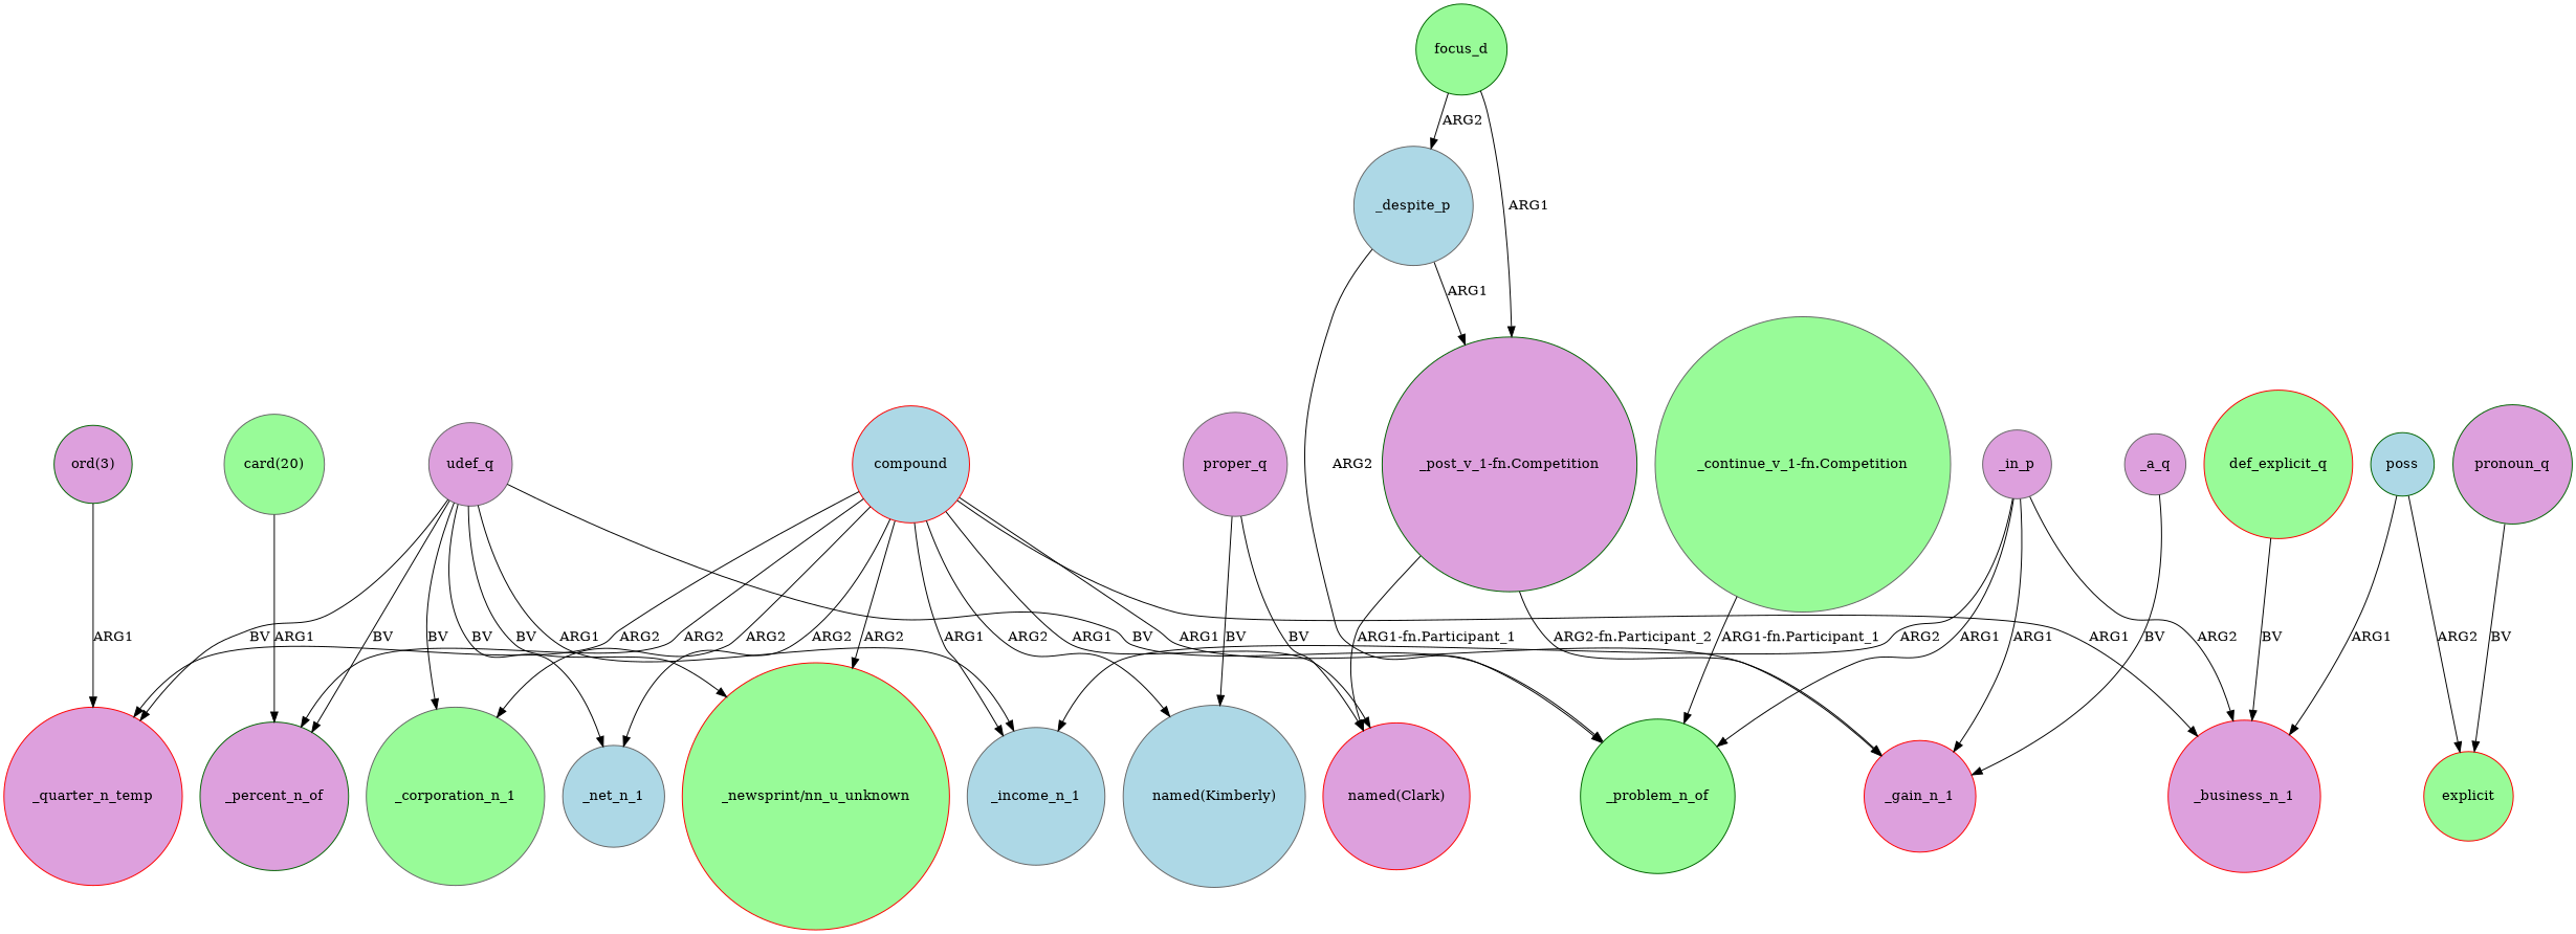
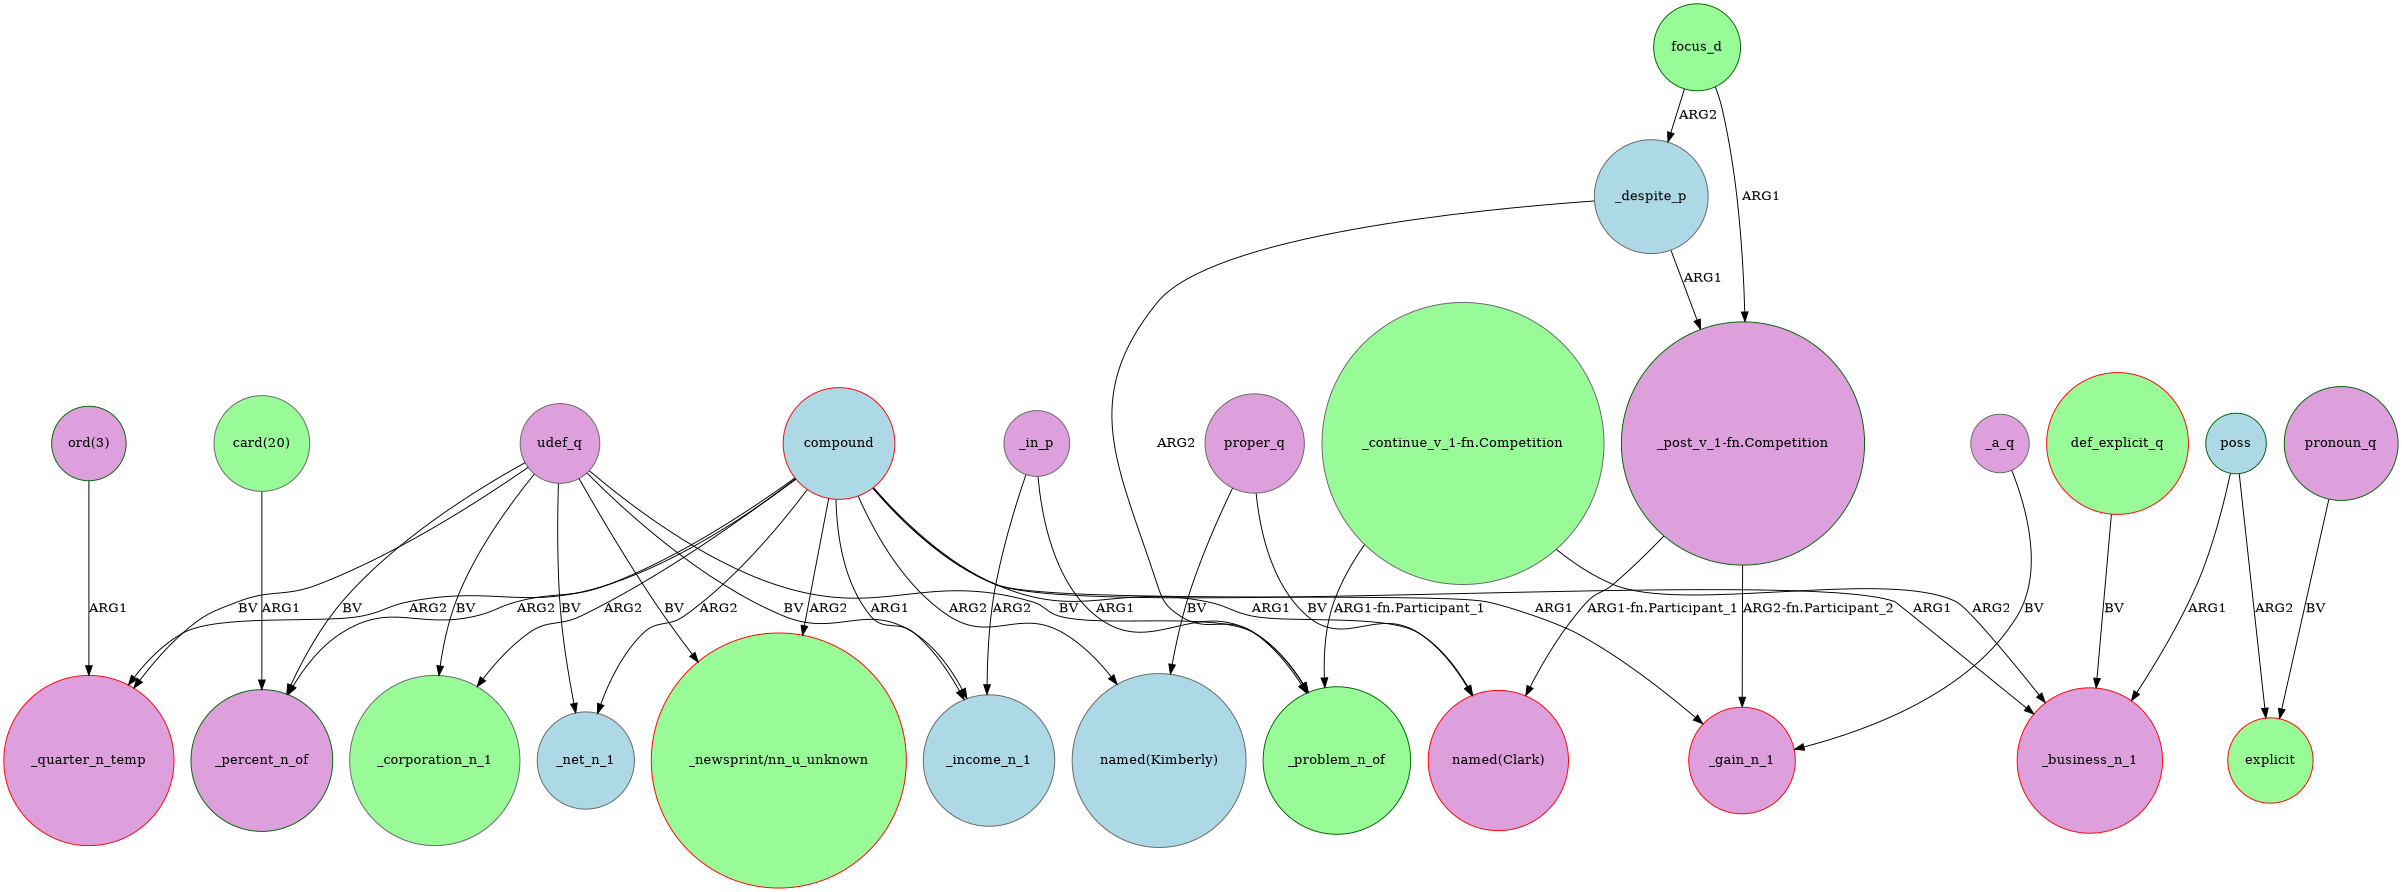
  digraph {
    node [color=gray40 fillcolor=plum shape=circle style=filled]
    def_explicit_q [color=red fillcolor=palegreen]
    _business_n_1 [color=red]
    "_newsprint/nn_u_unknown" [color=red fillcolor=palegreen]
    udef_q
    _net_n_1 [fillcolor=lightblue]
    _quarter_n_temp [color=red]
    _percent_n_of [color=darkgreen]
    _problem_n_of [color=darkgreen fillcolor=palegreen]
    _income_n_1 [fillcolor=lightblue]
    _corporation_n_1 [fillcolor=palegreen]
    compound [color=red fillcolor=lightblue]
    "named(Kimberly)" [fillcolor=lightblue]
    "named(Clark)" [color=red]
    _gain_n_1 [color=red]
    poss [color=darkgreen fillcolor=lightblue]
    n16 [color=red fillcolor=palegreen label=explicit]
    "ord(3)" [color=darkgreen]
    "card(20)" [fillcolor=palegreen]
    _in_p
    _despite_p [fillcolor=lightblue]
    "_post_v_1-fn.Competition" [color=darkgreen]
    "_continue_v_1-fn.Competition" [fillcolor=palegreen]
    focus_d [color=darkgreen fillcolor=palegreen]
    pronoun_q [color=darkgreen]
    _a_q
    proper_q
    def_explicit_q -> _business_n_1 [label=BV]
    udef_q -> "_newsprint/nn_u_unknown" [label=BV]
    udef_q -> _net_n_1 [label=BV]
    udef_q -> _quarter_n_temp [label=BV]
    udef_q -> _percent_n_of [label=BV]
    udef_q -> _problem_n_of [label=BV]
-   udef_q -> _income_n_1 [label=ARG1]
+   udef_q -> _income_n_1 [label=BV]
    udef_q -> _corporation_n_1 [label=BV]
    compound -> _business_n_1 [label=ARG1]
    compound -> "_newsprint/nn_u_unknown" [label=ARG2]
    compound -> _net_n_1 [label=ARG2]
    compound -> _quarter_n_temp [label=ARG2]
    compound -> _percent_n_of [label=ARG2]
    compound -> _income_n_1 [label=ARG1]
    compound -> _corporation_n_1 [label=ARG2]
    compound -> "named(Kimberly)" [label=ARG2]
    compound -> "named(Clark)" [label=ARG1]
    compound -> _gain_n_1 [label=ARG1]
    poss -> _business_n_1 [label=ARG1]
    poss -> n16 [label=ARG2]
    "ord(3)" -> _quarter_n_temp [label=ARG1]
    "card(20)" -> _percent_n_of [label=ARG1]
-   _in_p -> _business_n_1 [label=ARG2]
+   "_continue_v_1-fn.Competition" -> _business_n_1 [label=ARG2]
    _in_p -> _problem_n_of [label=ARG1]
    _in_p -> _income_n_1 [label=ARG2]
-   _in_p -> _gain_n_1 [label=ARG1]
    _despite_p -> _problem_n_of [label=ARG2]
    _despite_p -> "_post_v_1-fn.Competition" [label=ARG1]
    "_post_v_1-fn.Competition" -> "named(Clark)" [label="ARG1-fn.Participant_1"]
    "_post_v_1-fn.Competition" -> _gain_n_1 [label="ARG2-fn.Participant_2"]
    "_continue_v_1-fn.Competition" -> _problem_n_of [label="ARG1-fn.Participant_1"]
    focus_d -> _despite_p [label=ARG2]
    focus_d -> "_post_v_1-fn.Competition" [label=ARG1]
    pronoun_q -> n16 [label=BV]
    _a_q -> _gain_n_1 [label=BV]
    proper_q -> "named(Kimberly)" [label=BV]
    proper_q -> "named(Clark)" [label=BV]
  }
